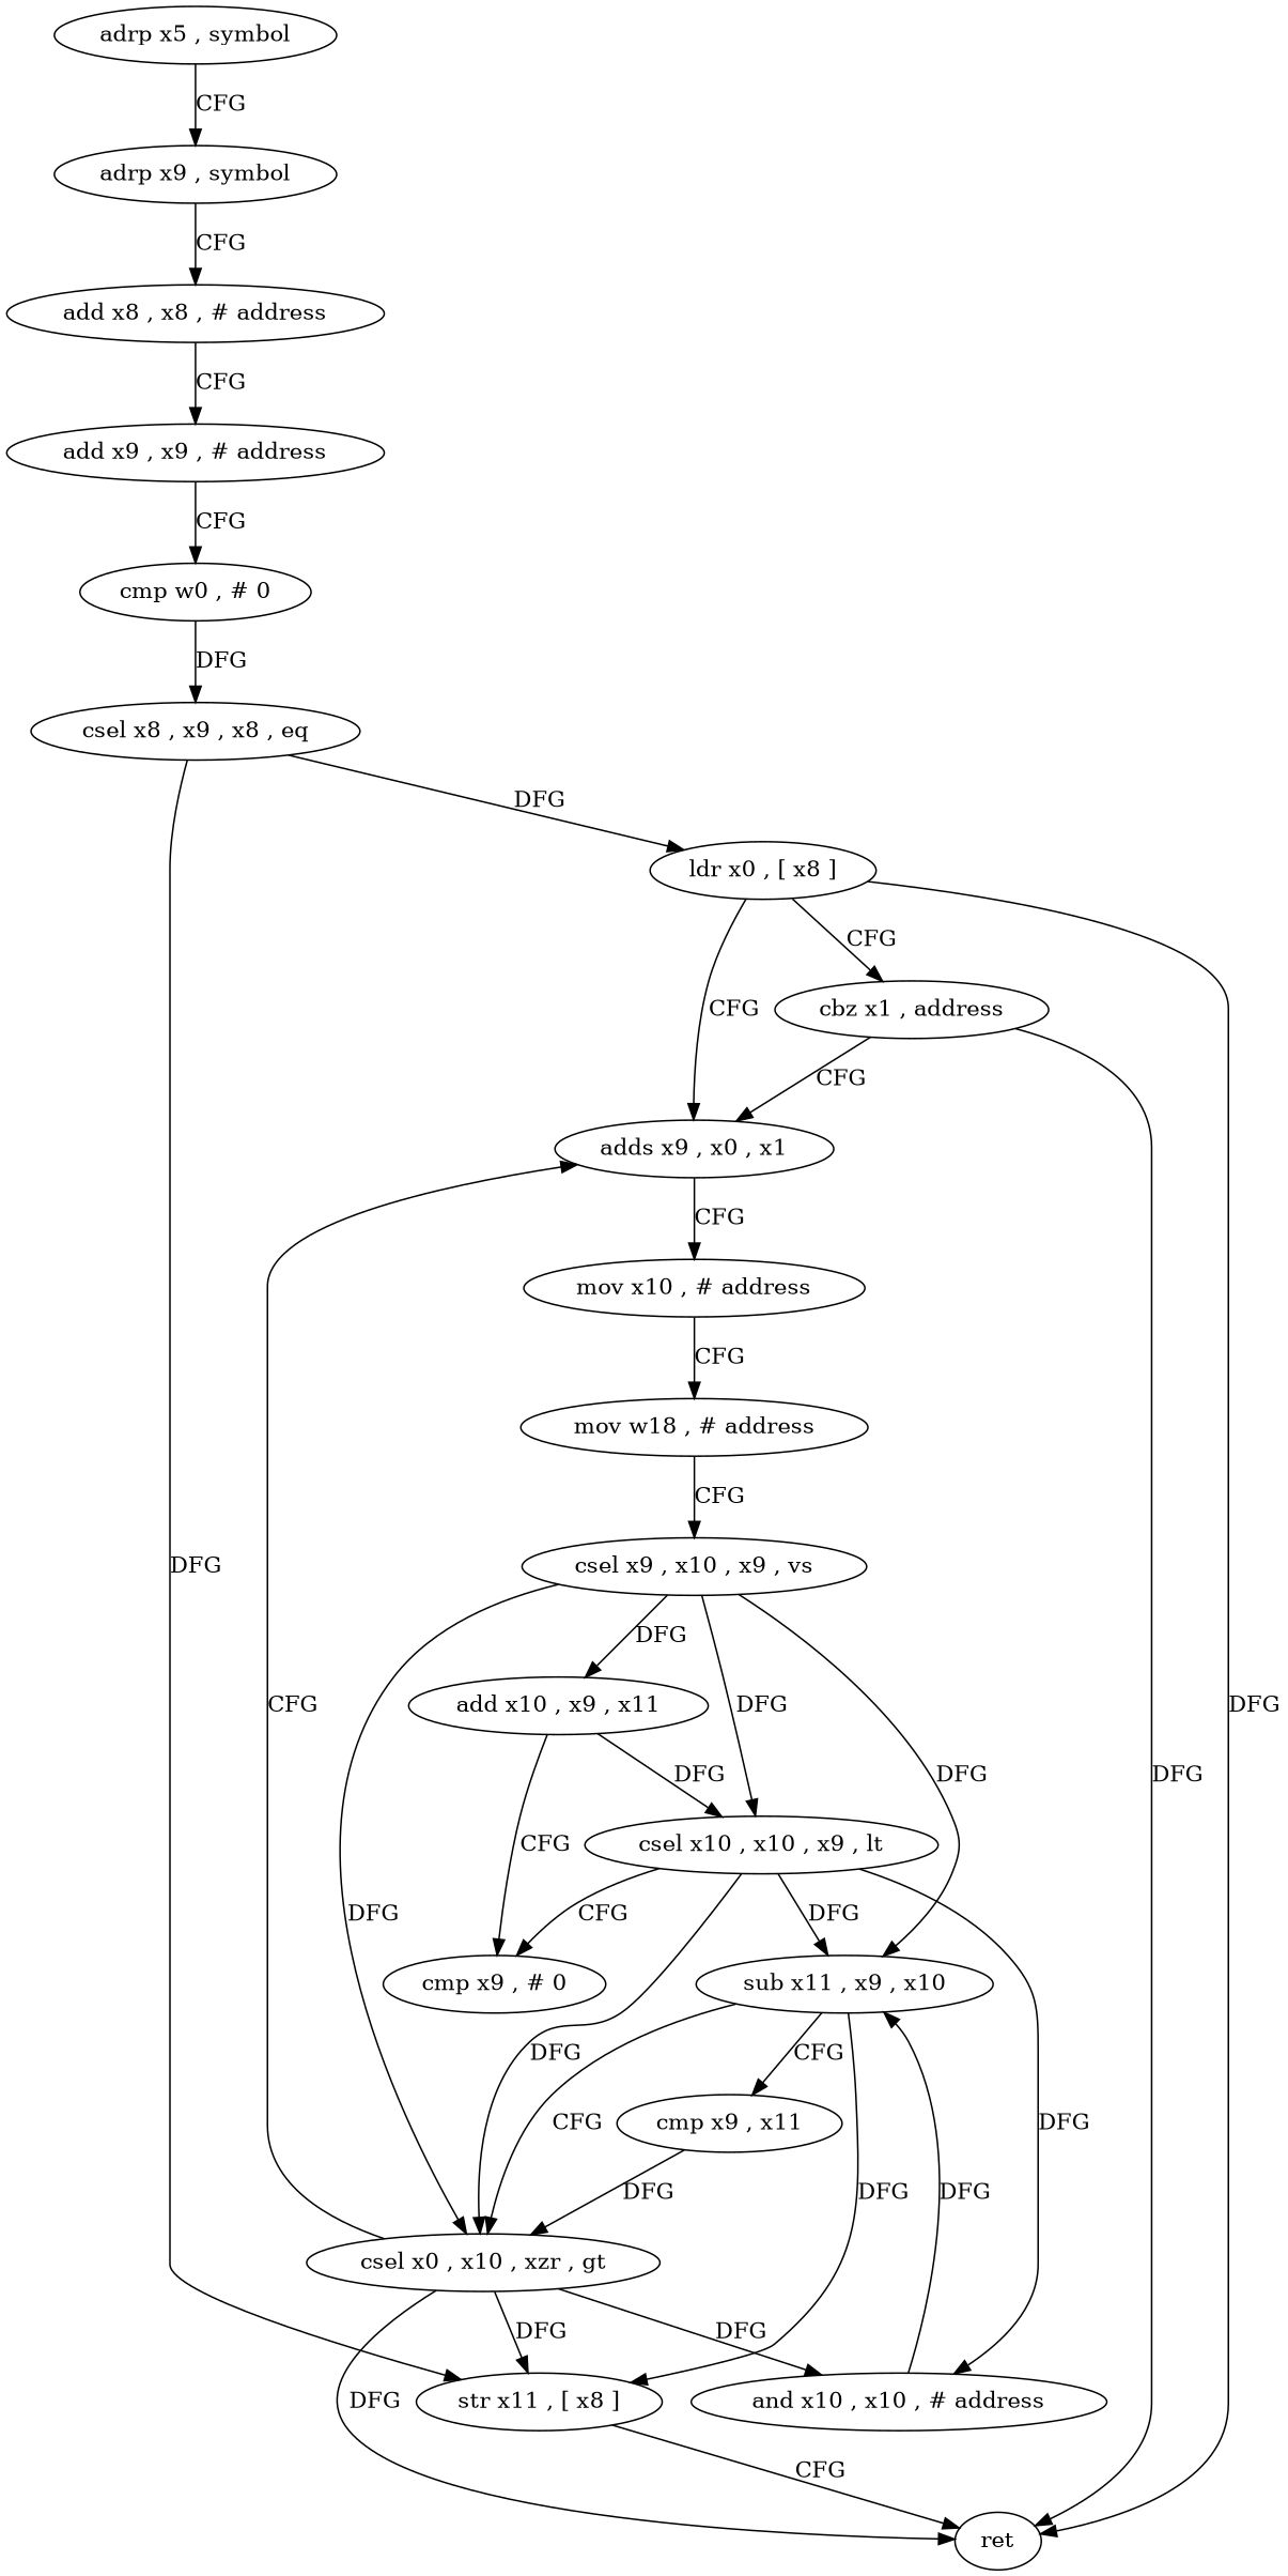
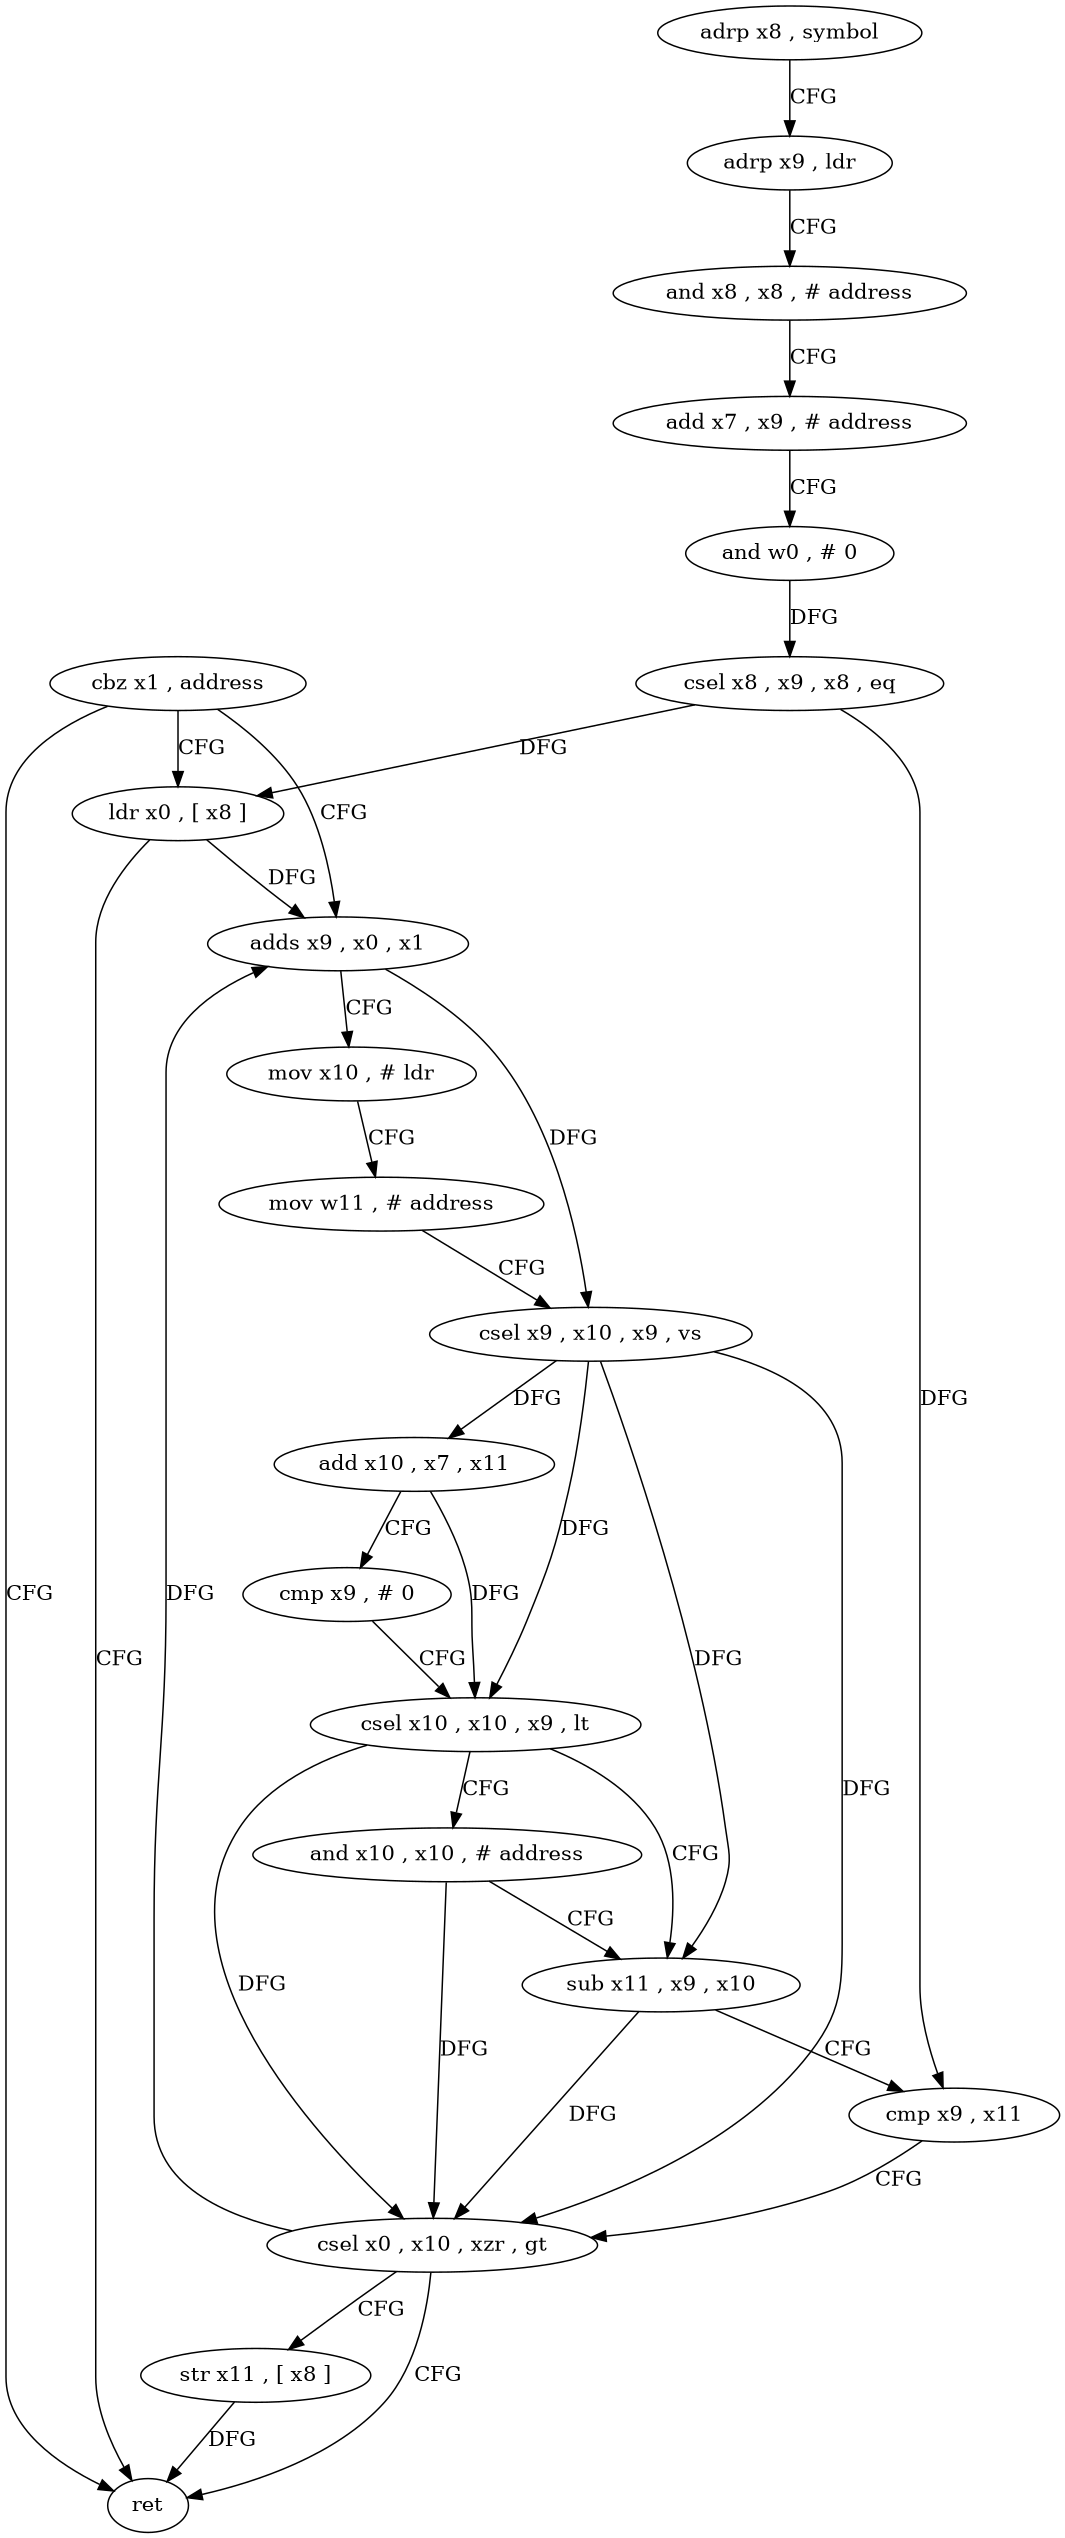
  digraph {
-   n1 [label="adrp x5 , symbol"]
-   n2 [label="adrp x9 , symbol"]
-   n3 [label="add x8 , x8 , # address"]
-   n4 [label="add x9 , x9 , # address"]
-   n5 [label="cmp w0 , # 0"]
+   n1 [label="adrp x8 , symbol"]
+   n2 [label="adrp x9 , ldr"]
+   n3 [label="and x8 , x8 , # address"]
+   n4 [label="add x7 , x9 , # address"]
+   n5 [label="and w0 , # 0"]
    n6 [label="csel x8 , x9 , x8 , eq"]
    n7 [label="ldr x0 , [ x8 ]"]
    n8 [label="str x11 , [ x8 ]"]
    n9 [label="cbz x1 , address"]
    n10 [label=ret]
    n11 [label="adds x9 , x0 , x1"]
-   n12 [label="mov x10 , # address"]
+   n12 [label="mov x10 , # ldr"]
    n13 [label="csel x9 , x10 , x9 , vs"]
-   n14 [label="mov w18 , # address"]
-   n15 [label="add x10 , x9 , x11"]
+   n14 [label="mov w11 , # address"]
+   n15 [label="add x10 , x7 , x11"]
    n16 [label="csel x10 , x10 , x9 , lt"]
    n17 [label="sub x11 , x9 , x10"]
    n18 [label="csel x0 , x10 , xzr , gt"]
    n19 [label="cmp x9 , # 0"]
    n20 [label="and x10 , x10 , # address"]
    n21 [label="cmp x9 , x11"]
    n1 -> n2 [label=CFG]
    n2 -> n3 [label=CFG]
    n3 -> n4 [label=CFG]
    n4 -> n5 [label=CFG]
    n5 -> n6 [label=DFG]
    n6 -> n7 [label=DFG]
-   n6 -> n8 [label=DFG]
-   n7 -> n9 [label=CFG]
-   n7 -> n10 [label=DFG]
-   n7 -> n11 [label=CFG]
-   n8 -> n10 [label=CFG]
-   n9 -> n10 [label=DFG]
+   n6 -> n21 [label=DFG]
+   n9 -> n7 [label=CFG]
+   n7 -> n10 [label=CFG]
+   n7 -> n11 [label=DFG]
+   n8 -> n10 [label=DFG]
+   n9 -> n10 [label=CFG]
    n9 -> n11 [label=CFG]
    n11 -> n12 [label=CFG]
+   n11 -> n13 [label=DFG]
    n12 -> n14 [label=CFG]
    n13 -> n15 [label=DFG]
    n13 -> n16 [label=DFG]
    n13 -> n17 [label=DFG]
    n13 -> n18 [label=DFG]
    n14 -> n13 [label=CFG]
    n15 -> n16 [label=DFG]
    n15 -> n19 [label=CFG]
-   n16 -> n17 [label=DFG]
+   n16 -> n17 [label=CFG]
    n16 -> n18 [label=DFG]
-   n16 -> n20 [label=DFG]
-   n17 -> n8 [label=DFG]
-   n17 -> n18 [label=CFG]
+   n16 -> n20 [label=CFG]
+   n17 -> n18 [label=DFG]
    n17 -> n21 [label=CFG]
-   n18 -> n8 [label=DFG]
-   n18 -> n10 [label=DFG]
-   n18 -> n11 [label=CFG]
-   n16 -> n19 [label=CFG]
-   n20 -> n17 [label=DFG]
-   n18 -> n20 [label=DFG]
-   n21 -> n18 [label=DFG]
+   n18 -> n8 [label=CFG]
+   n18 -> n10 [label=CFG]
+   n18 -> n11 [label=DFG]
+   n19 -> n16 [label=CFG]
+   n20 -> n17 [label=CFG]
+   n20 -> n18 [label=DFG]
+   n21 -> n18 [label=CFG]
  }
